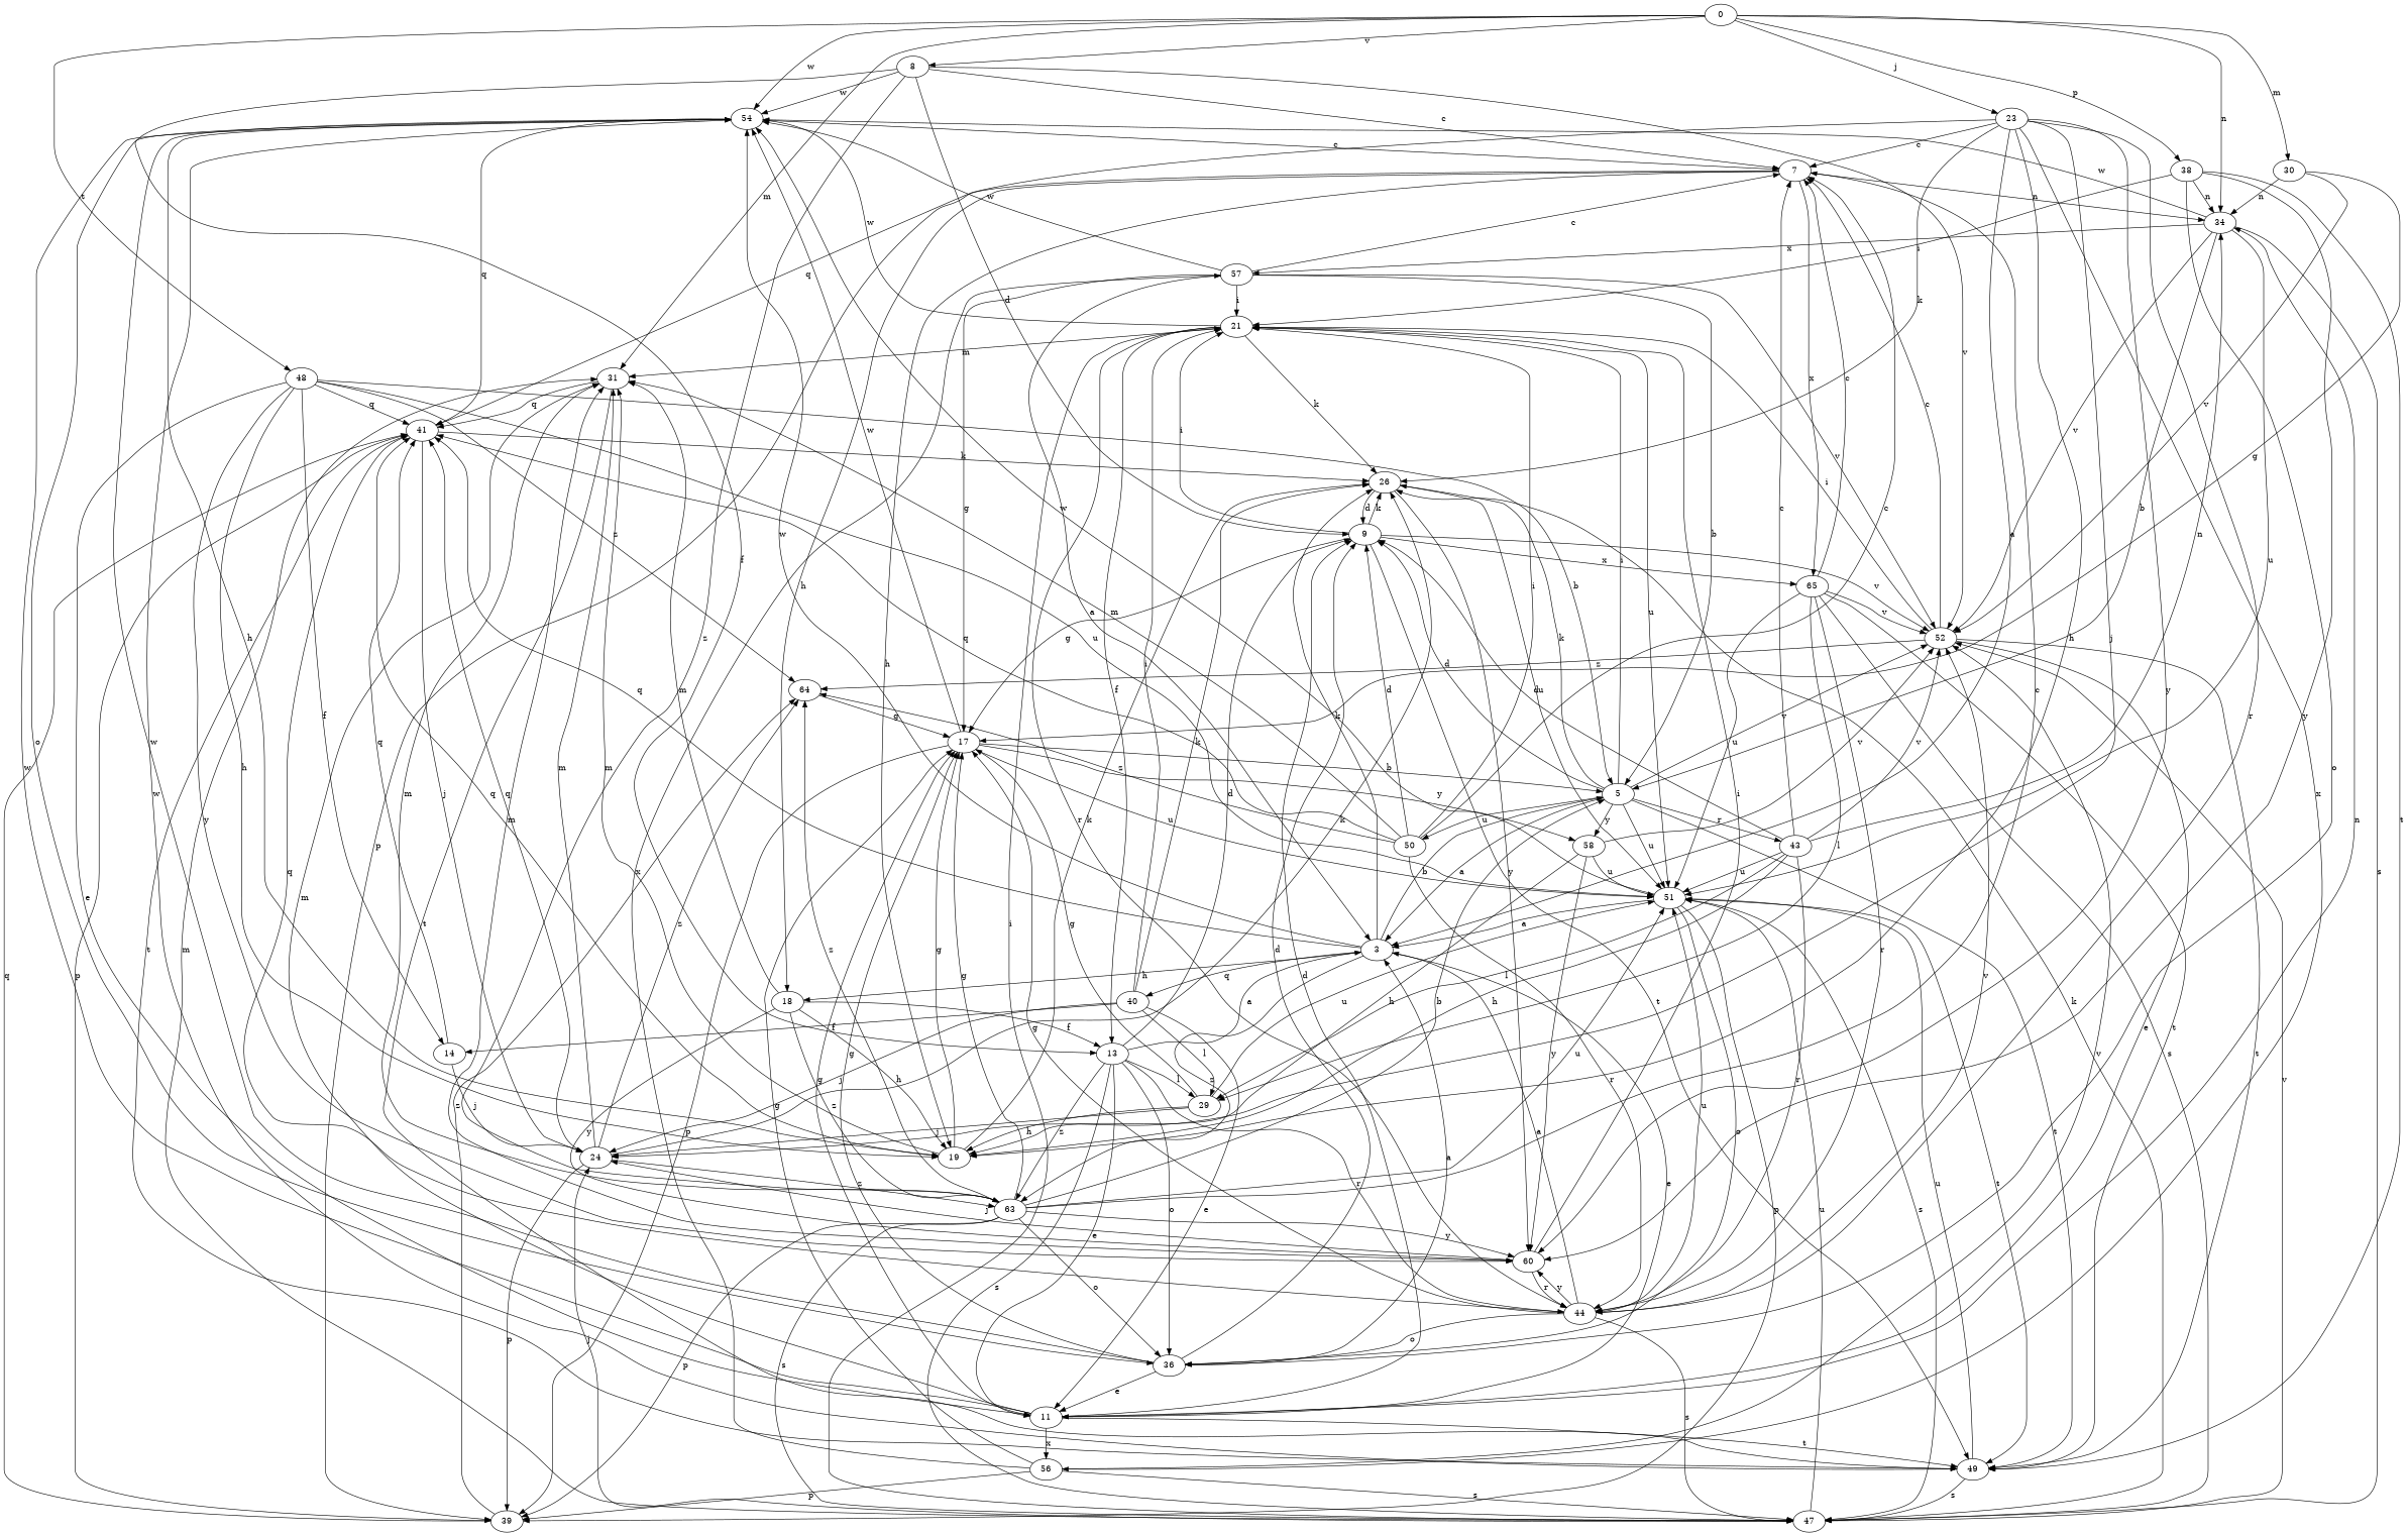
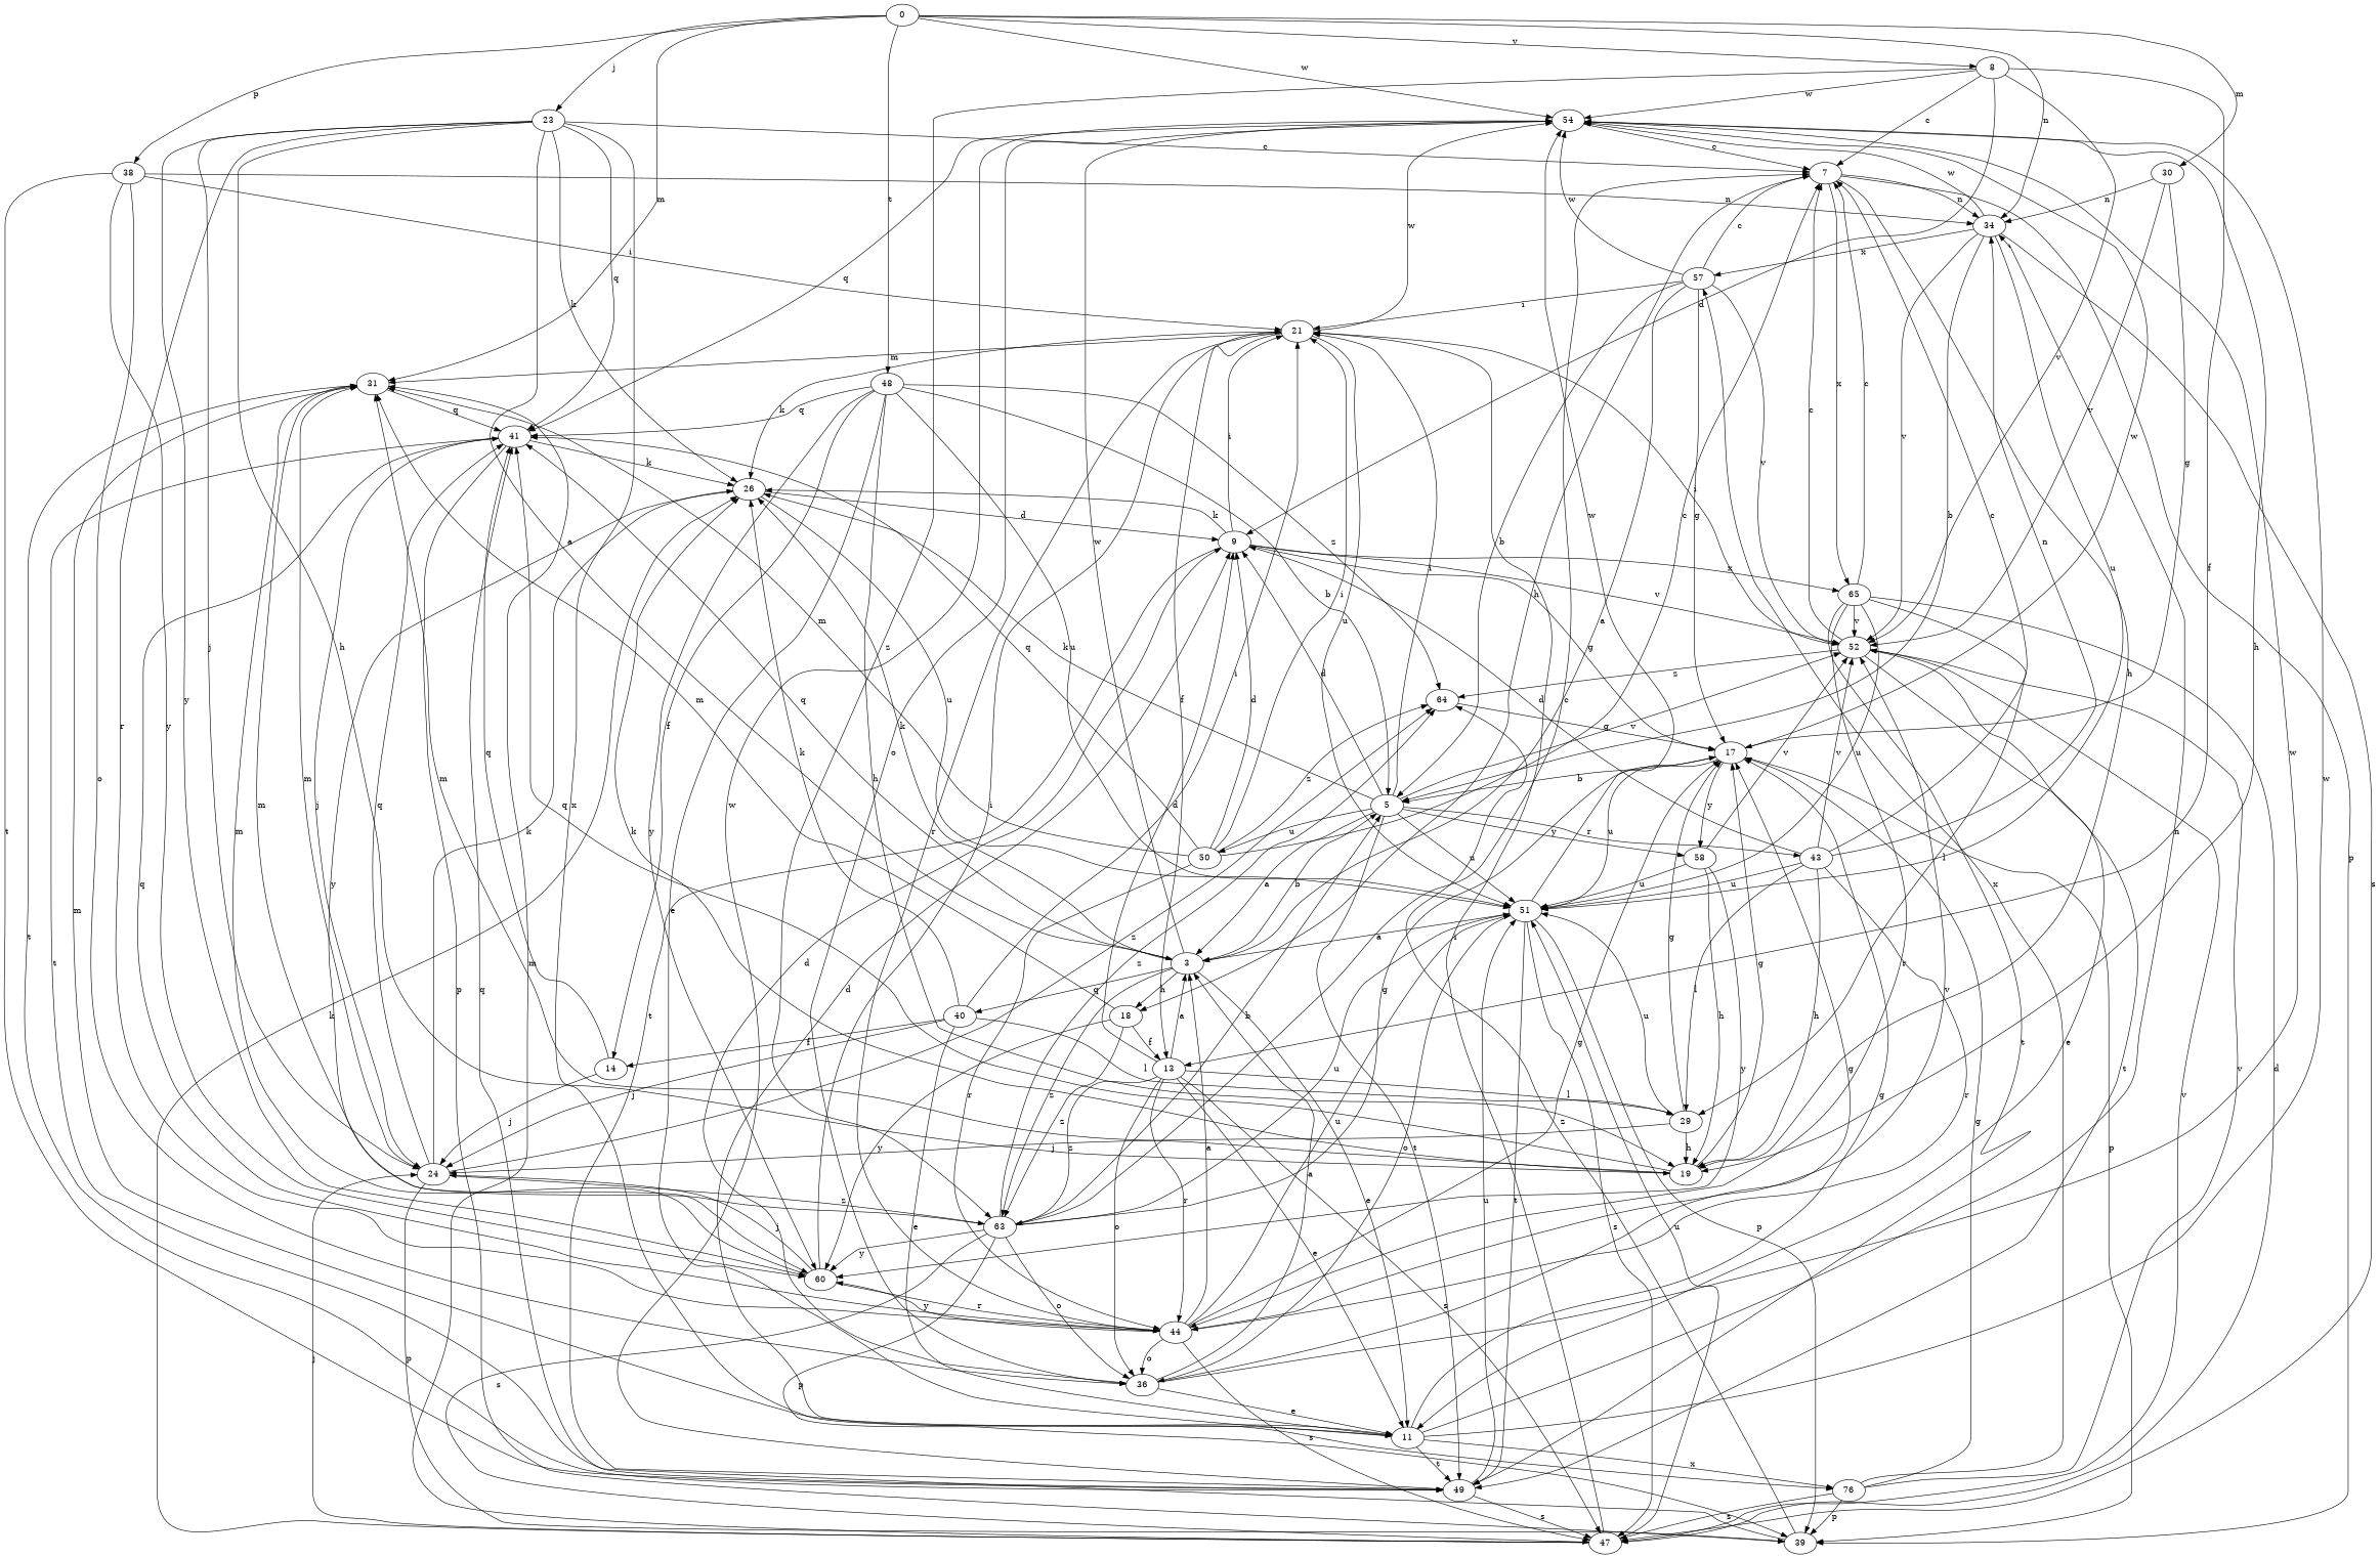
  strict digraph {
    0
    8
    23
    30
    31
    34
    38
    48
    54
    63
    9
    52
    7
    13
    n15 [label=3]
    26
    41
    19
-   56
+   56 [label=76]
    44
    24
    60
    17
    49
    5
    51
    47
    57
    21
    36
    11
    14
    64
    18
    40
    43
    50
    58
    29
    39
    n41 [label=65]
    0 -> 8 [label=v]
    0 -> 23 [label=j]
    0 -> 30 [label=m]
    0 -> 31 [label=m]
    0 -> 34 [label=n]
    0 -> 38 [label=p]
    0 -> 48 [label=t]
    0 -> 54 [label=w]
    8 -> 54 [label=w]
    8 -> 63 [label=z]
    8 -> 9 [label=d]
    8 -> 52 [label=v]
    8 -> 7 [label=c]
    8 -> 13 [label=f]
    23 -> 7 [label=c]
    23 -> n15 [label=a]
    23 -> 26 [label=k]
    23 -> 41 [label=q]
    23 -> 19 [label=h]
    23 -> 56 [label=x]
    23 -> 44 [label=r]
    23 -> 24 [label=j]
    23 -> 60 [label=y]
    30 -> 34 [label=n]
    30 -> 52 [label=v]
    30 -> 17 [label=g]
    31 -> 41 [label=q]
    31 -> 49 [label=t]
    34 -> 54 [label=w]
    34 -> 52 [label=v]
    34 -> 5 [label=b]
    34 -> 51 [label=u]
    34 -> 47 [label=s]
    34 -> 57 [label=x]
    38 -> 34 [label=n]
    38 -> 60 [label=y]
    38 -> 49 [label=t]
    38 -> 21 [label=i]
    38 -> 36 [label=o]
    48 -> 41 [label=q]
    48 -> 19 [label=h]
    48 -> 60 [label=y]
    48 -> 5 [label=b]
    48 -> 51 [label=u]
    48 -> 11 [label=e]
    48 -> 14 [label=f]
    48 -> 64 [label=z]
    54 -> 7 [label=c]
    54 -> 41 [label=q]
    54 -> 19 [label=h]
    54 -> 36 [label=o]
    63 -> 31 [label=m]
    63 -> 7 [label=c]
    63 -> 60 [label=y]
    63 -> 17 [label=g]
    63 -> 5 [label=b]
    63 -> 51 [label=u]
    63 -> 47 [label=s]
    63 -> 36 [label=o]
    63 -> 64 [label=z]
    63 -> 39 [label=p]
    9 -> 52 [label=v]
    9 -> 26 [label=k]
    9 -> 17 [label=g]
    9 -> 49 [label=t]
    9 -> 21 [label=i]
    9 -> n41 [label=x]
    52 -> 7 [label=c]
    52 -> 49 [label=t]
    52 -> 21 [label=i]
    52 -> 11 [label=e]
    52 -> 64 [label=z]
    7 -> 34 [label=n]
    7 -> 19 [label=h]
    7 -> 18 [label=h]
    7 -> 39 [label=p]
    7 -> n41 [label=x]
    13 -> 63 [label=z]
    13 -> 9 [label=d]
    13 -> n15 [label=a]
    13 -> 44 [label=r]
    13 -> 47 [label=s]
    13 -> 36 [label=o]
    13 -> 11 [label=e]
    13 -> 29 [label=l]
    n15 -> 54 [label=w]
    n15 -> 63 [label=z]
    n15 -> 26 [label=k]
    n15 -> 41 [label=q]
    n15 -> 5 [label=b]
    n15 -> 11 [label=e]
    n15 -> 18 [label=h]
    n15 -> 40 [label=q]
    26 -> 9 [label=d]
    26 -> 60 [label=y]
    26 -> 51 [label=u]
    41 -> 26 [label=k]
    41 -> 24 [label=j]
    41 -> 49 [label=t]
    41 -> 39 [label=p]
    19 -> 31 [label=m]
    19 -> 26 [label=k]
    19 -> 41 [label=q]
    19 -> 17 [label=g]
    56 -> 52 [label=v]
    56 -> 17 [label=g]
    56 -> 47 [label=s]
    56 -> 57 [label=x]
    56 -> 39 [label=p]
    44 -> 52 [label=v]
    44 -> n15 [label=a]
    44 -> 41 [label=q]
    44 -> 60 [label=y]
    44 -> 17 [label=g]
    44 -> 51 [label=u]
    44 -> 47 [label=s]
    44 -> 36 [label=o]
    24 -> 31 [label=m]
    24 -> 63 [label=z]
    24 -> 26 [label=k]
    24 -> 41 [label=q]
    24 -> 64 [label=z]
    24 -> 39 [label=p]
    60 -> 31 [label=m]
    60 -> 44 [label=r]
    60 -> 24 [label=j]
    60 -> 21 [label=i]
    17 -> 54 [label=w]
    17 -> 5 [label=b]
    17 -> 51 [label=u]
    17 -> 58 [label=y]
    17 -> 39 [label=p]
    49 -> 54 [label=w]
    49 -> 51 [label=u]
    49 -> 47 [label=s]
    5 -> 9 [label=d]
    5 -> 52 [label=v]
    5 -> n15 [label=a]
    5 -> 26 [label=k]
    5 -> 49 [label=t]
    5 -> 51 [label=u]
    5 -> 21 [label=i]
    5 -> 43 [label=r]
    5 -> 50 [label=u]
    5 -> 58 [label=y]
    51 -> 54 [label=w]
    51 -> n15 [label=a]
    51 -> 49 [label=t]
    51 -> 47 [label=s]
    51 -> 36 [label=o]
    51 -> 39 [label=p]
    47 -> 31 [label=m]
    47 -> 52 [label=v]
    47 -> 26 [label=k]
    47 -> 24 [label=j]
    47 -> 51 [label=u]
    47 -> 21 [label=i]
    57 -> 54 [label=w]
    57 -> 52 [label=v]
    57 -> 7 [label=c]
    57 -> n15 [label=a]
    57 -> 17 [label=g]
    57 -> 5 [label=b]
    57 -> 21 [label=i]
    21 -> 31 [label=m]
    21 -> 54 [label=w]
    21 -> 13 [label=f]
    21 -> 26 [label=k]
    21 -> 44 [label=r]
    21 -> 51 [label=u]
    36 -> 54 [label=w]
    36 -> 9 [label=d]
    36 -> n15 [label=a]
    36 -> 17 [label=g]
    36 -> 11 [label=e]
    11 -> 31 [label=m]
    11 -> 34 [label=n]
    11 -> 54 [label=w]
    11 -> 9 [label=d]
    11 -> 56 [label=x]
    11 -> 17 [label=g]
    11 -> 49 [label=t]
    14 -> 41 [label=q]
    14 -> 24 [label=j]
    64 -> 17 [label=g]
    18 -> 31 [label=m]
    18 -> 63 [label=z]
    18 -> 13 [label=f]
-   18 -> 19 [label=h]
    18 -> 60 [label=y]
    40 -> 26 [label=k]
    40 -> 24 [label=j]
    40 -> 21 [label=i]
    40 -> 11 [label=e]
    40 -> 14 [label=f]
    40 -> 29 [label=l]
    43 -> 34 [label=n]
    43 -> 9 [label=d]
    43 -> 52 [label=v]
    43 -> 7 [label=c]
    43 -> 19 [label=h]
    43 -> 44 [label=r]
    43 -> 51 [label=u]
    43 -> 29 [label=l]
    50 -> 31 [label=m]
    50 -> 9 [label=d]
    50 -> 7 [label=c]
    50 -> 41 [label=q]
    50 -> 44 [label=r]
    50 -> 21 [label=i]
    50 -> 64 [label=z]
    58 -> 52 [label=v]
    58 -> 19 [label=h]
    58 -> 60 [label=y]
    58 -> 51 [label=u]
    29 -> 19 [label=h]
    29 -> 24 [label=j]
    29 -> 17 [label=g]
    29 -> 51 [label=u]
    39 -> 41 [label=q]
    39 -> 64 [label=z]
    n41 -> 52 [label=v]
    n41 -> 7 [label=c]
    n41 -> 44 [label=r]
    n41 -> 49 [label=t]
    n41 -> 51 [label=u]
-   n41 -> 47 [label=s]
+   n41 -> 47 [label=d]
    n41 -> 29 [label=l]
  }
